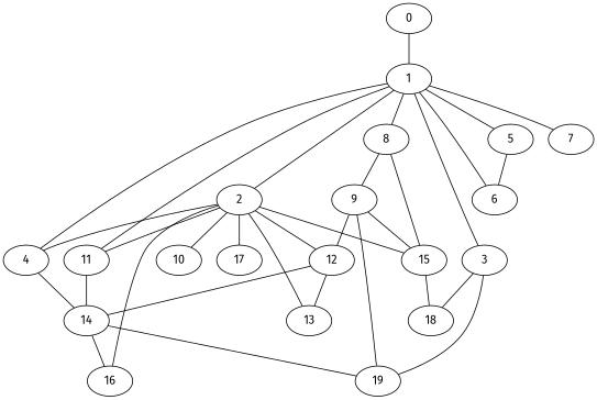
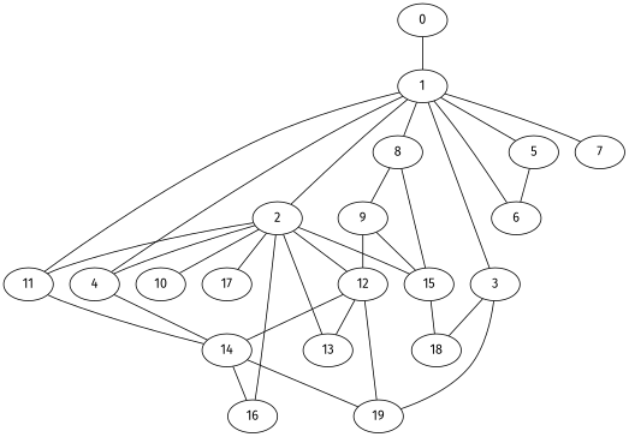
  graph {
    fontname="Fira Sans"
    node [fontname="Fira Sans"]
    edge [fontname="Fira Sans"]
    0
    1
    2
    3
    4
    5
    6
    7
    8
    11
    10
    12
    13
    15
    16
    17
    18
    19
    14
    9
    0 -- 1
    1 -- 2
    1 -- 3
    1 -- 4
    1 -- 5
    1 -- 6
    1 -- 7
    1 -- 8
    1 -- 11
    2 -- 4
    2 -- 11
    2 -- 10
    2 -- 12
    2 -- 13
    2 -- 15
    2 -- 16
    2 -- 17
    3 -- 18
    3 -- 19
    4 -- 14
    5 -- 6
    8 -- 15
    8 -- 9
    11 -- 14
    12 -- 13
-   9 -- 19
+   12 -- 19
    12 -- 14
    15 -- 18
    14 -- 16
    14 -- 19
    9 -- 12
    9 -- 15
  }
